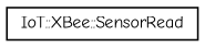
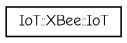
  digraph {
    rankdir=LR
    fontname="Comic Neue"
-   n1 [color=black fillcolor=white fontname="Comic Neue" fontsize=10 height=0.2 label="IoT::XBee::SensorRead" shape=record style=filled width=0.4]
+   n1 [color=black fillcolor=white fontname="Comic Neue" fontsize=10 height=0.2 label="IoT::XBee::IoT" shape=record style=filled width=0.4]
  }
